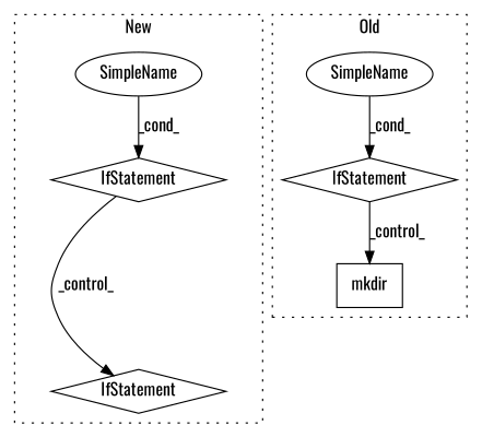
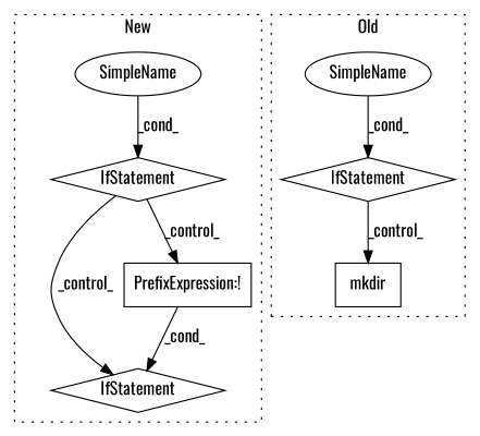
  digraph {
    fontname=Oswald
    node [a=25 l="4,2" shape=diamond fontname=Oswald]
    edge [fontname=Oswald]
    n1 [label=IfStatement s="2855,2876"]
+   n2 [a=38 l=1 label="PrefixExpression:!" s=2859 shape=box]
    n3 [a=42 label=SimpleName shape=ellipse l=""]
    n4 [label=IfStatement s="2619,2690"]
    n5 [a=32 l="6,1" label=mkdir s="2046,2056" shape=box]
    n6 [label=IfStatement s="2008,2033"]
    n7 [a=42 label=SimpleName shape=ellipse l=""]
    subgraph cluster_1 {
      label=New
      style=dotted
      n1
+     n2
      n3
      n4
    }
    subgraph cluster_2 {
      label=Old
      style=dotted
      n5
      n6
      n7
    }
+   n2 -> n1 [label=_cond_]
    n3 -> n4 [label=_cond_]
    n4 -> n1 [label=_control_]
+   n4 -> n2 [label=_control_]
    n6 -> n5 [label=_control_]
    n7 -> n6 [label=_cond_]
  }
